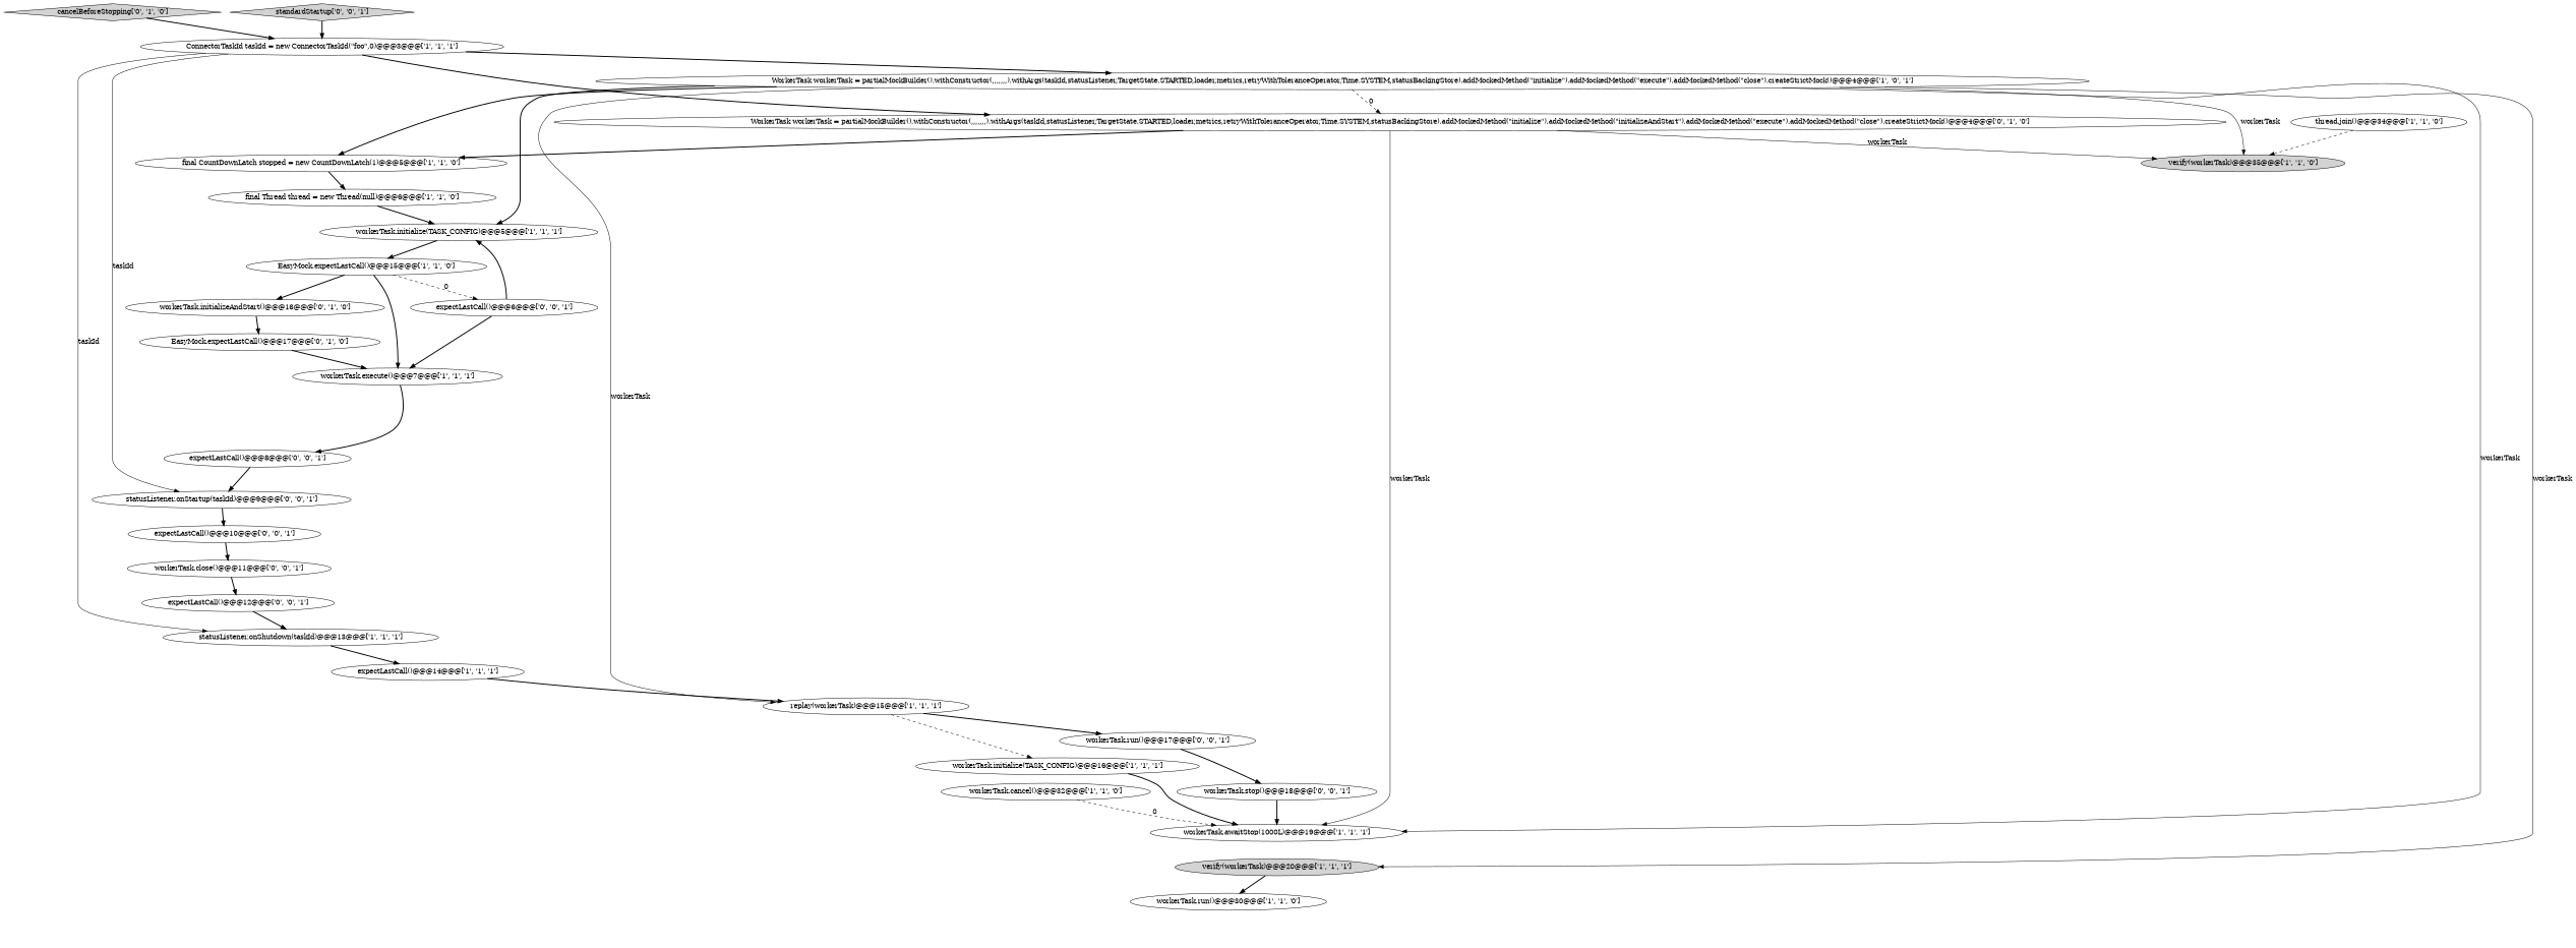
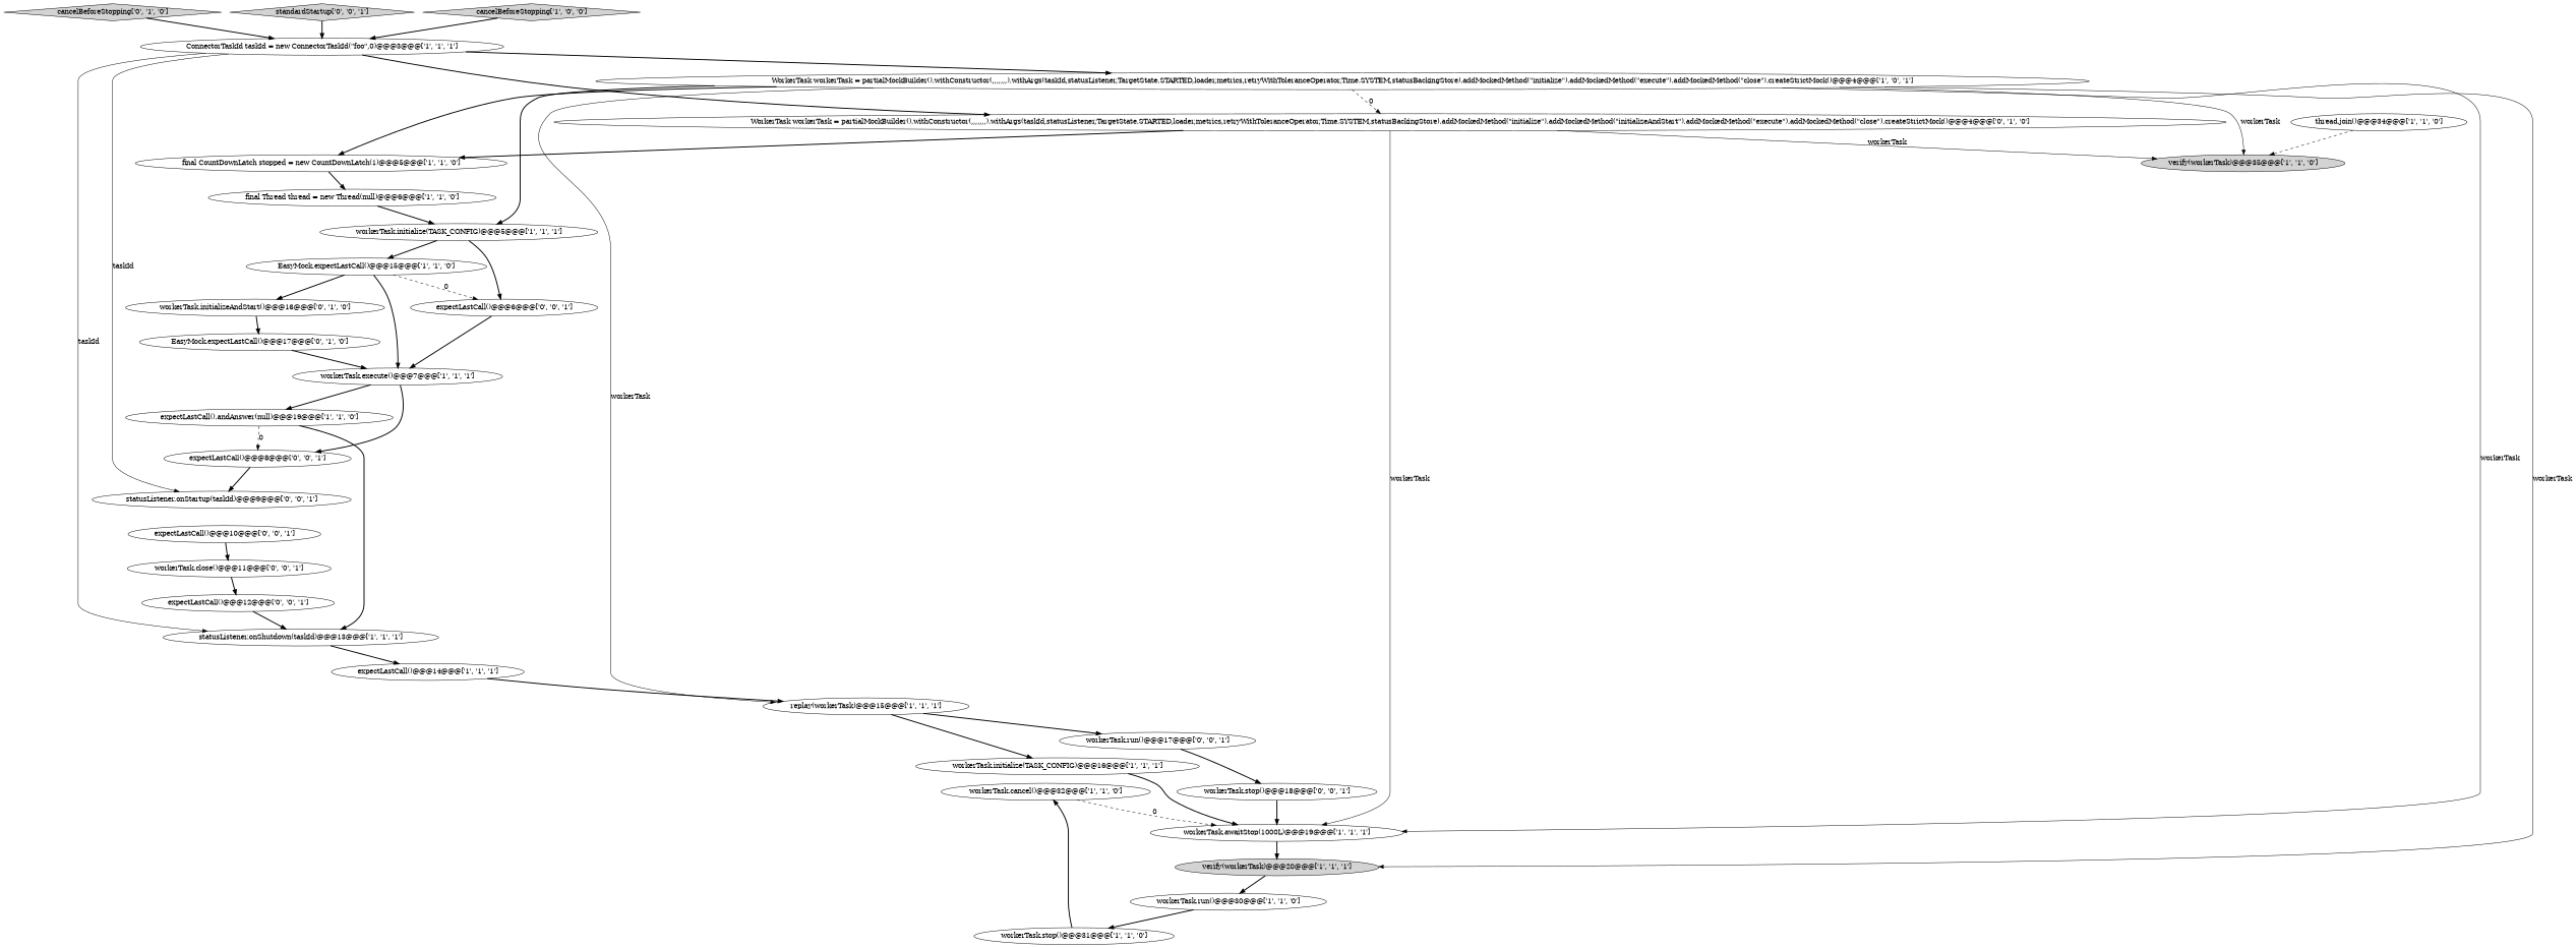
  digraph {
    node [fillcolor=white shape=ellipse style=filled]
    edge [style=bold]
    n1 [label="workerTask.cancel()@@@32@@@['1', '1', '0']"]
    n2 [label="workerTask.awaitStop(1000L)@@@19@@@['1', '1', '1']"]
    n3 [fillcolor=lightgray label="verify(workerTask)@@@20@@@['1', '1', '1']"]
+   n4 [label="workerTask.stop()@@@31@@@['1', '1', '0']"]
    n5 [label="statusListener.onShutdown(taskId)@@@13@@@['1', '1', '1']"]
    n6 [label="expectLastCall()@@@14@@@['1', '1', '1']"]
    n7 [label="replay(workerTask)@@@15@@@['1', '1', '1']"]
    n8 [label="statusListener.onStartup(taskId)@@@9@@@['0', '0', '1']"]
    n9 [label="expectLastCall()@@@10@@@['0', '0', '1']"]
    n10 [label="workerTask.close()@@@11@@@['0', '0', '1']"]
    n11 [label="workerTask.initialize(TASK_CONFIG)@@@16@@@['1', '1', '1']"]
    n12 [label="workerTask.run()@@@17@@@['0', '0', '1']"]
    n13 [label="final Thread thread = new Thread(null)@@@6@@@['1', '1', '0']"]
    n14 [label="workerTask.initialize(TASK_CONFIG)@@@5@@@['1', '1', '1']"]
    n15 [label="EasyMock.expectLastCall()@@@15@@@['1', '1', '0']"]
    n16 [label="expectLastCall()@@@6@@@['0', '0', '1']"]
    n17 [fillcolor=lightgray label="verify(workerTask)@@@35@@@['1', '1', '0']"]
    n18 [label="workerTask.initializeAndStart()@@@16@@@['0', '1', '0']"]
    n19 [label="EasyMock.expectLastCall()@@@17@@@['0', '1', '0']"]
    n20 [label="workerTask.execute()@@@7@@@['1', '1', '1']"]
    n21 [label="workerTask.stop()@@@18@@@['0', '0', '1']"]
    n22 [fillcolor=lightgray label="cancelBeforeStopping['0', '1', '0']" shape=diamond]
    n23 [label="ConnectorTaskId taskId = new ConnectorTaskId(\"foo\",0)@@@3@@@['1', '1', '1']"]
    n24 [label="WorkerTask workerTask = partialMockBuilder().withConstructor(,,,,,,,).withArgs(taskId,statusListener,TargetState.STARTED,loader,metrics,retryWithToleranceOperator,Time.SYSTEM,statusBackingStore).addMockedMethod(\"initialize\").addMockedMethod(\"initializeAndStart\").addMockedMethod(\"execute\").addMockedMethod(\"close\").createStrictMock()@@@4@@@['0', '1', '0']"]
    n25 [label="WorkerTask workerTask = partialMockBuilder().withConstructor(,,,,,,,).withArgs(taskId,statusListener,TargetState.STARTED,loader,metrics,retryWithToleranceOperator,Time.SYSTEM,statusBackingStore).addMockedMethod(\"initialize\").addMockedMethod(\"execute\").addMockedMethod(\"close\").createStrictMock()@@@4@@@['1', '0', '1']"]
+   n26 [label="expectLastCall().andAnswer(null)@@@19@@@['1', '1', '0']"]
    n27 [label="expectLastCall()@@@8@@@['0', '0', '1']"]
    n28 [fillcolor=lightgray label="standardStartup['0', '0', '1']" shape=diamond]
    n29 [label="workerTask.run()@@@30@@@['1', '1', '0']"]
    n30 [label="final CountDownLatch stopped = new CountDownLatch(1)@@@5@@@['1', '1', '0']"]
+   n31 [fillcolor=lightgray label="cancelBeforeStopping['1', '0', '0']" shape=diamond]
    n32 [label="expectLastCall()@@@12@@@['0', '0', '1']"]
    n33 [label="thread.join()@@@34@@@['1', '1', '0']"]
    n1 -> n2 [label=0 style=dashed]
+   n2 -> n3
    n3 -> n29
+   n4 -> n1
    n5 -> n6
    n6 -> n7
-   n7 -> n11 [style=dashed]
+   n7 -> n11
    n7 -> n12
-   n8 -> n9
    n9 -> n10
    n10 -> n32
    n11 -> n2
    n12 -> n21
    n13 -> n14
    n14 -> n15
-   n16 -> n14
+   n14 -> n16
    n15 -> n16 [label=0 style=dashed]
    n15 -> n18
    n15 -> n20
    n16 -> n20
    n18 -> n19
    n19 -> n20
+   n20 -> n26
    n20 -> n27
    n21 -> n2
    n22 -> n23
    n23 -> n5 [label=taskId style=solid]
    n23 -> n8 [label=taskId style=solid]
    n23 -> n24
    n23 -> n25
    n24 -> n2 [label=workerTask style=solid]
    n24 -> n17 [label=workerTask style=solid]
    n24 -> n30
    n25 -> n2 [label=workerTask style=solid]
    n25 -> n3 [label=workerTask style=solid]
    n25 -> n7 [label=workerTask style=solid]
    n25 -> n14
    n25 -> n17 [label=workerTask style=solid]
    n25 -> n24 [label=0 style=dashed]
    n25 -> n30
+   n26 -> n5
+   n26 -> n27 [label=0 style=dashed]
    n27 -> n8
    n28 -> n23
+   n29 -> n4
    n30 -> n13
+   n31 -> n23
    n32 -> n5
    n33 -> n17 [style=dashed]
  }
